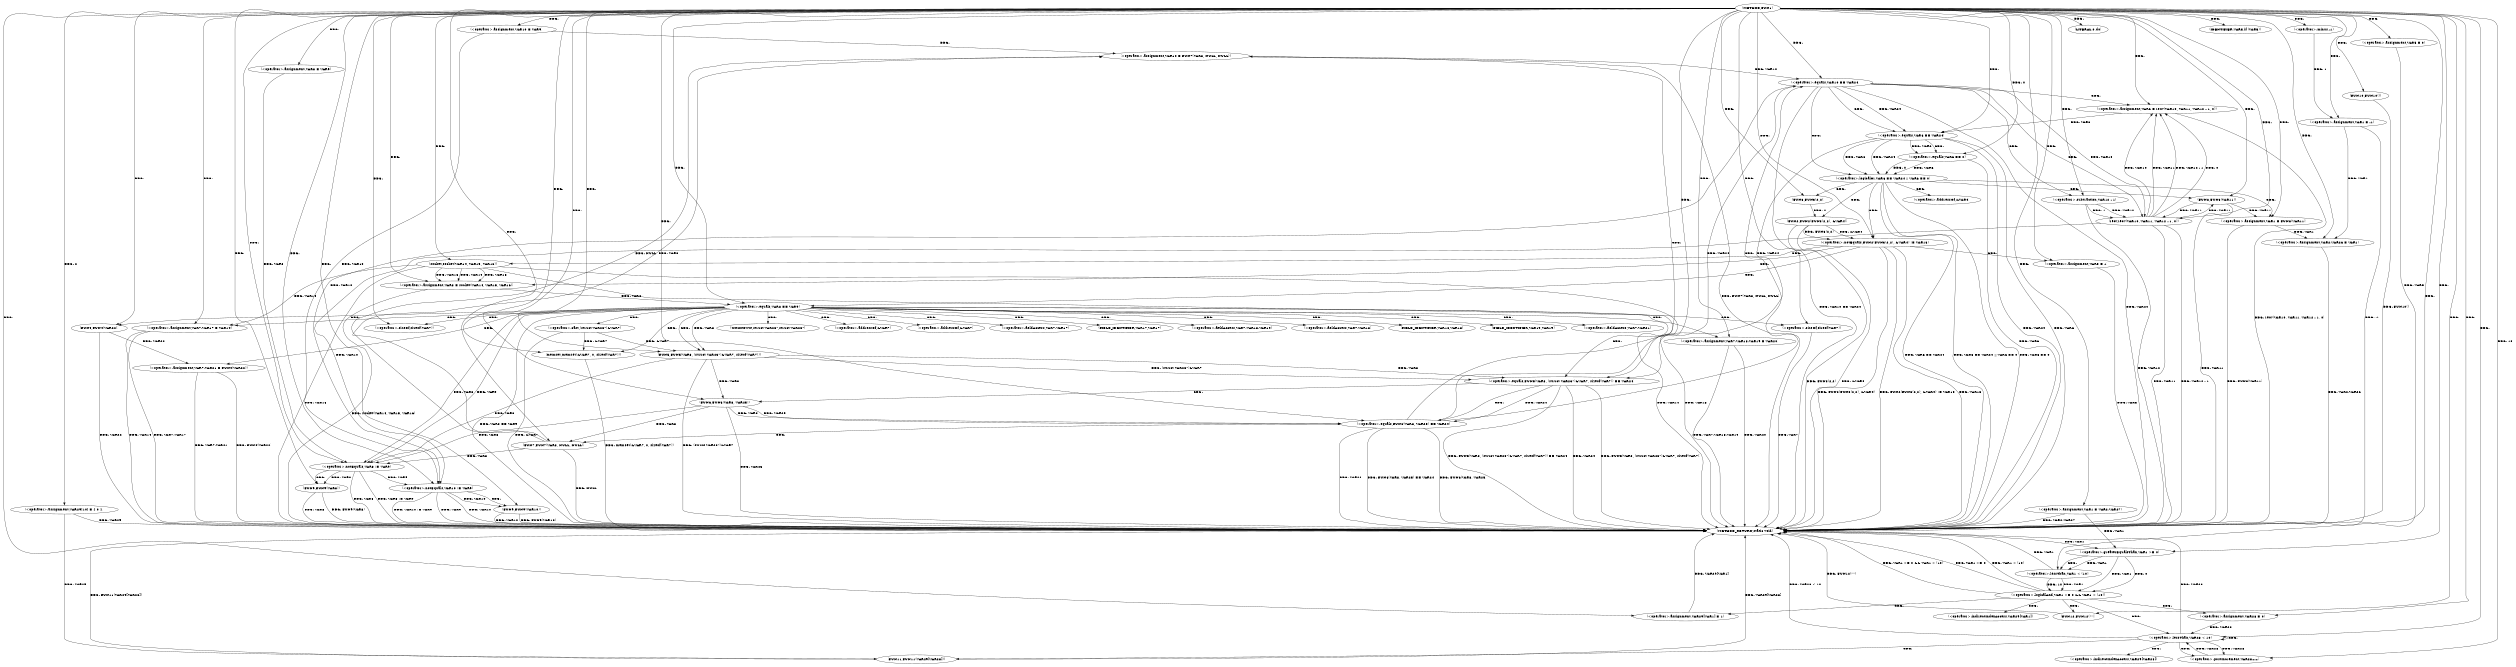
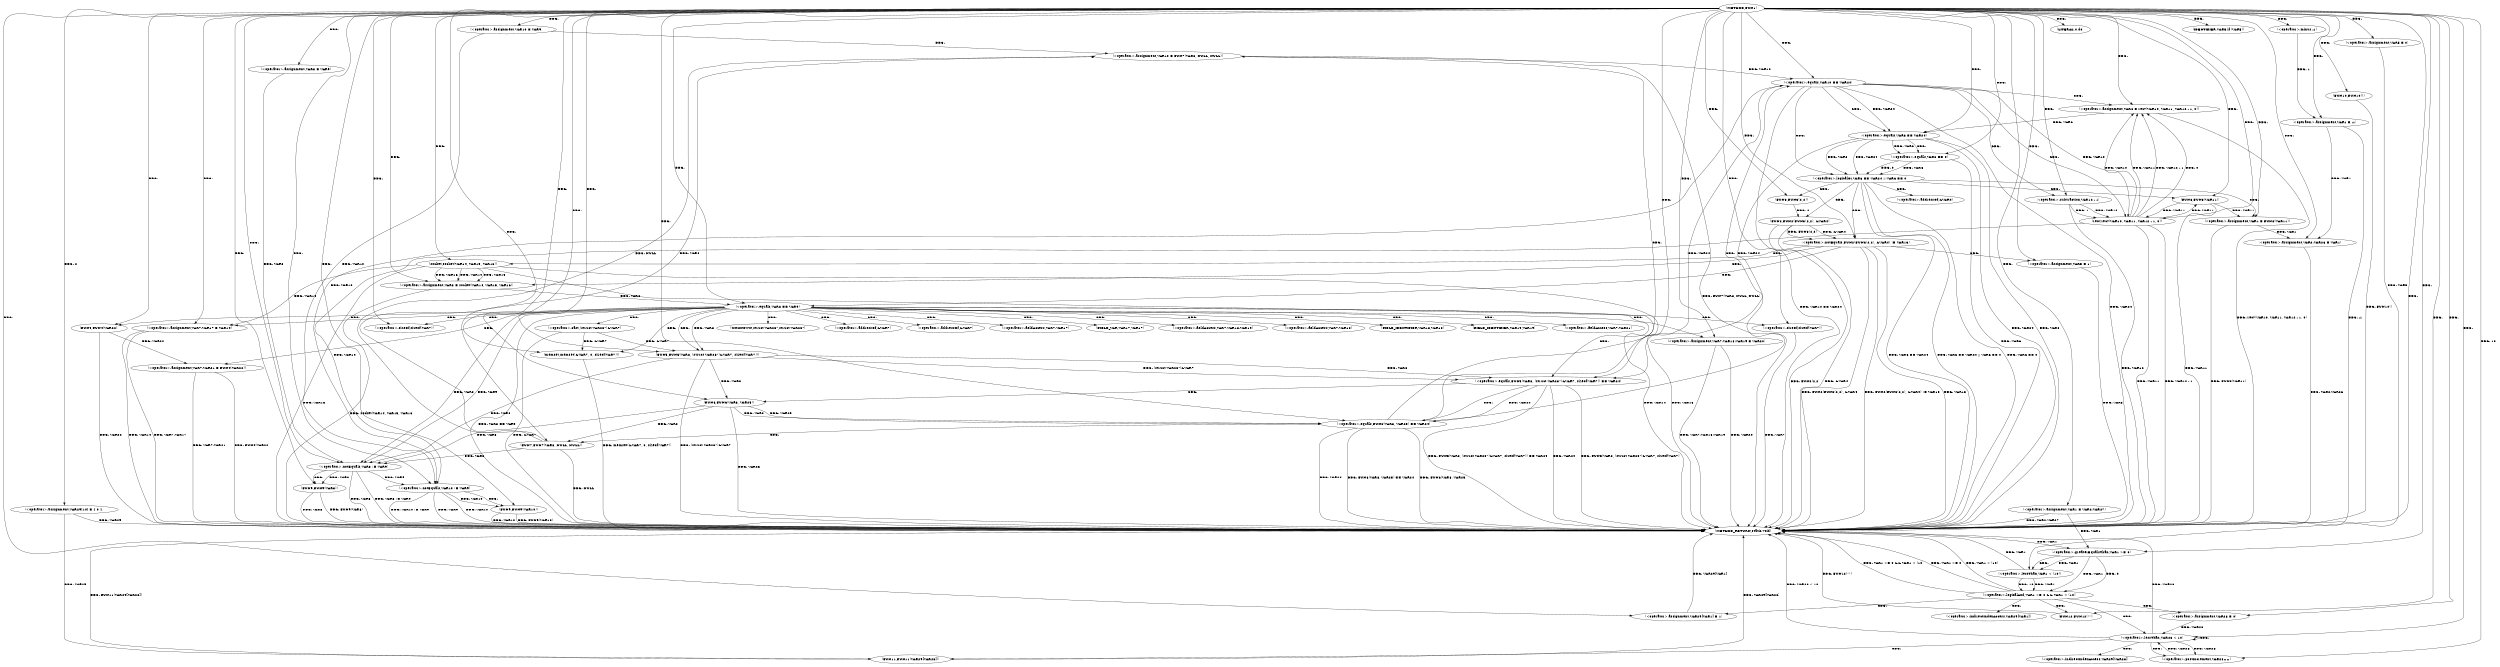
  digraph {
    n1 [label="(METHOD,FUN1)"]
    n2 [label="(<operator>.assignment,VAR1 = -1)"]
    n3 [label="(<operator>.minus,-1)"]
    n4 [label="(<operator>.assignment,VAR5 = 0)"]
    n5 [label="(<operator>.assignment,VAR8 = VAR9)"]
    n6 [label="(<operator>.assignment,VAR10 = VAR9)"]
    n7 [label="(<operator>.notEquals,FUN2(FUN3(2,2), &VAR4) != VAR13)"]
    n8 [label="(FUN3,FUN3(2,2))"]
    n9 [label="(<operator>.assignment,VAR5 = 1)"]
    n10 [label="(<operator>.assignment,VAR8 = socket(VAR14, VAR15, VAR16))"]
    n11 [label="(socket,socket(VAR14, VAR15, VAR16))"]
    n12 [label="(<operator>.equals,VAR8 == VAR9)"]
    n13 [label="(memset,memset(&VAR7, 0, sizeof(VAR7)))"]
    n14 [label="(<operator>.sizeOf,sizeof(VAR7))"]
    n15 [label="(<operator>.assignment,VAR7.VAR17 = VAR14)"]
    n16 [label="(<operator>.assignment,VAR7.VAR18.VAR19 = VAR20)"]
    n17 [label="(FUN4,FUN4(VAR22))"]
    n18 [label="(<operator>.equals,FUN5(VAR8, (struct VAR23*)&VAR7, sizeof(VAR7)) == VAR24)"]
    n19 [label="(FUN5,FUN5(VAR8, (struct VAR23*)&VAR7, sizeof(VAR7)))"]
    n20 [label="(<operator>.sizeOf,sizeof(VAR7))"]
    n21 [label="(<operator>.equals,FUN6(VAR8, VAR25) == VAR24)"]
    n22 [label="(FUN6,FUN6(VAR8, VAR25))"]
    n23 [label="(FUN7,FUN7(VAR8, NULL, NULL))"]
    n24 [label="(<operator>.equals,VAR10 == VAR24)"]
    n25 [label="(<operator>.assignment,VAR6 = recv(VAR10, VAR11, VAR12 - 1, 0))"]
    n26 [label="(recv,recv(VAR10, VAR11, VAR12 - 1, 0))"]
    n27 [label="(<operator>.subtraction,VAR12 - 1)"]
    n28 [label="(<operator>.equals,VAR6 == VAR24)"]
    n29 [label="(<operator>.equals,VAR6 == 0)"]
    n30 [label="(<operator>.assignment,VAR1 = FUN8(VAR11))"]
    n31 [label="(FUN8,FUN8(VAR11))"]
    n32 [label="(LITERAL,0,do)"]
    n33 [label="(<operator>.notEquals,VAR8 != VAR9)"]
    n34 [label="(FUN9,FUN9(VAR8))"]
    n35 [label="(<operator>.notEquals,VAR10 != VAR9)"]
    n36 [label="(FUN9,FUN9(VAR10))"]
    n37 [label="(IDENTIFIER,VAR5,if (VAR5))"]
    n38 [label="(FUN10,FUN10())"]
    n39 [label="(<operator>.assignment,VAR2.VAR26 = VAR1)"]
    n40 [label="(<operator>.assignment,VAR1 = VAR2.VAR27)"]
    n41 [label="(<operator>.assignment,VAR29[10] = { 0 })"]
    n42 [label="(<operator>.greaterEqualsThan,VAR1 >= 0)"]
    n43 [label="(<operator>.lessThan,VAR1 < (10))"]
    n44 [label="(<operator>.assignment,VAR29[VAR1] = 1)"]
    n45 [label="(<operator>.assignment,VAR28 = 0)"]
    n46 [label="(<operator>.lessThan,VAR28 < 10)"]
    n47 [label="(<operator>.postIncrement,VAR28++)"]
    n48 [label="(FUN12,FUN12(\"\"))"]
    n49 [label="(METHOD_RETURN,static void)"]
    n50 [label="(<operator>.assignment,VAR10 = FUN7(VAR8, NULL, NULL))"]
    n51 [label="(FUN2,FUN2(FUN3(2,2), &VAR4))"]
    n52 [label="(<operator>.assignment,VAR7.VAR21 = FUN4(VAR22))"]
    n53 [label="(<operator>.cast,(struct VAR23*)&VAR7)"]
    n54 [label="(<operator>.addressOf,&VAR7)"]
    n55 [label="(<operator>.fieldAccess,VAR7.VAR17)"]
-   n56 [label="(FIELD_IDENTIFIER,VAR17,VAR17)"]
+   n56 [label="(FIELD_VAR,VAR17,VAR17)"]
    n57 [label="(<operator>.fieldAccess,VAR7.VAR18.VAR19)"]
    n58 [label="(<operator>.fieldAccess,VAR7.VAR18)"]
    n59 [label="(FIELD_IDENTIFIER,VAR18,VAR18)"]
    n60 [label="(FIELD_IDENTIFIER,VAR19,VAR19)"]
    n61 [label="(<operator>.fieldAccess,VAR7.VAR21)"]
    n62 [label="(UNKNOWN,struct VAR23*,struct VAR23*)"]
    n63 [label="(<operator>.addressOf,&VAR7)"]
    n64 [label="(<operator>.logicalOr,VAR6 == VAR24 || VAR6 == 0)"]
    n65 [label="(FUN11,FUN11(VAR29[VAR28]))"]
    n66 [label="(<operator>.logicalAnd,VAR1 >= 0 && VAR1 < (10))"]
    n67 [label="(<operator>.indirectIndexAccess,VAR29[VAR28])"]
    n68 [label="(<operator>.addressOf,&VAR4)"]
    n69 [label="(<operator>.indirectIndexAccess,VAR29[VAR1])"]
    n1 -> n2 [label="DDG: "]
    n1 -> n3 [label="DDG: "]
    n1 -> n4 [label="DDG: "]
    n1 -> n5 [label="DDG: "]
    n1 -> n6 [label="DDG: "]
    n1 -> n7 [label="DDG: "]
    n1 -> n8 [label="DDG: "]
    n1 -> n9 [label="DDG: "]
    n1 -> n10 [label="DDG: "]
    n1 -> n11 [label="DDG: "]
    n1 -> n12 [label="DDG: "]
    n1 -> n13 [label="DDG: "]
    n1 -> n14 [label="DDG: "]
    n1 -> n15 [label="DDG: "]
    n1 -> n16 [label="DDG: "]
    n1 -> n17 [label="DDG: "]
    n1 -> n18 [label="DDG: "]
    n1 -> n19 [label="DDG: "]
    n1 -> n20 [label="DDG: "]
    n1 -> n21 [label="DDG: "]
    n1 -> n22 [label="DDG: "]
    n1 -> n23 [label="DDG: "]
    n1 -> n24 [label="DDG: "]
    n1 -> n25 [label="DDG: "]
    n1 -> n26 [label="DDG: "]
    n1 -> n27 [label="DDG: "]
    n1 -> n28 [label="DDG: "]
-   n1 -> n29 [label="DDG: 0"]
+   n1 -> n29 [label="DDG: "]
    n1 -> n30 [label="DDG: "]
    n1 -> n31 [label="DDG: "]
    n1 -> n32 [label="DDG: "]
    n1 -> n33 [label="DDG: "]
    n1 -> n34 [label="DDG: "]
    n1 -> n35 [label="DDG: "]
    n1 -> n36 [label="DDG: "]
    n1 -> n37 [label="DDG: "]
    n1 -> n38 [label="DDG: "]
    n1 -> n39 [label="DDG: "]
    n1 -> n40 [label="DDG: "]
    n1 -> n41 [label="DDG: 2"]
    n1 -> n42 [label="DDG: "]
    n1 -> n43 [label="DDG: "]
    n1 -> n44 [label="DDG: "]
    n1 -> n45 [label="DDG: "]
    n1 -> n46 [label="DDG: "]
    n1 -> n47 [label="DDG: 10"]
    n1 -> n48 [label="DDG: "]
    n2 -> n39 [label="DDG: VAR1"]
    n2 -> n49 [label="DDG: -1"]
    n3 -> n2 [label="DDG: 1"]
    n4 -> n49 [label="DDG: VAR5"]
    n5 -> n33 [label="DDG: VAR8"]
    n6 -> n35 [label="DDG: VAR10"]
    n6 -> n50 [label="DDG: "]
    n7 -> n9 [label="CDG: "]
    n7 -> n10 [label="CDG: "]
    n7 -> n11 [label="CDG: "]
    n7 -> n12 [label="CDG: "]
    n7 -> n49 [label="DDG: VAR13"]
    n7 -> n49 [label="DDG: FUN2(FUN3(2,2), &VAR4)"]
    n7 -> n49 [label="DDG: FUN2(FUN3(2,2), &VAR4) != VAR13"]
    n8 -> n51 [label="DDG: 2"]
    n9 -> n49 [label="DDG: VAR5"]
    n10 -> n12 [label="DDG: VAR8"]
    n10 -> n49 [label="DDG: socket(VAR14, VAR15, VAR16)"]
    n11 -> n10 [label="DDG: VAR14"]
    n11 -> n10 [label="DDG: VAR15"]
    n11 -> n10 [label="DDG: VAR16"]
    n11 -> n15 [label="DDG: VAR14"]
    n11 -> n49 [label="DDG: VAR14"]
    n11 -> n49 [label="DDG: VAR15"]
    n11 -> n49 [label="DDG: VAR16"]
    n12 -> n13 [label="CDG: "]
    n12 -> n14 [label="CDG: "]
    n12 -> n15 [label="CDG: "]
    n12 -> n16 [label="CDG: "]
    n12 -> n17 [label="CDG: "]
    n12 -> n18 [label="CDG: "]
    n12 -> n19 [label="DDG: VAR8"]
    n12 -> n19 [label="CDG: "]
    n12 -> n20 [label="CDG: "]
    n12 -> n33 [label="DDG: VAR8"]
    n12 -> n33 [label="DDG: VAR9"]
    n12 -> n49 [label="DDG: VAR8 == VAR9"]
    n12 -> n52 [label="CDG: "]
    n12 -> n53 [label="CDG: "]
    n12 -> n54 [label="CDG: "]
    n12 -> n55 [label="CDG: "]
    n12 -> n56 [label="CDG: "]
    n12 -> n57 [label="CDG: "]
    n12 -> n58 [label="CDG: "]
    n12 -> n59 [label="CDG: "]
    n12 -> n60 [label="CDG: "]
    n12 -> n61 [label="CDG: "]
    n12 -> n62 [label="CDG: "]
    n12 -> n63 [label="CDG: "]
    n13 -> n49 [label="DDG: memset(&VAR7, 0, sizeof(VAR7))"]
    n15 -> n49 [label="DDG: VAR7.VAR17"]
    n15 -> n49 [label="DDG: VAR14"]
    n16 -> n49 [label="DDG: VAR20"]
    n16 -> n49 [label="DDG: VAR7.VAR18.VAR19"]
    n17 -> n49 [label="DDG: VAR22"]
    n17 -> n52 [label="DDG: VAR22"]
    n18 -> n21 [label="DDG: VAR24"]
    n18 -> n21 [label="CDG: "]
    n18 -> n22 [label="CDG: "]
    n18 -> n49 [label="DDG: FUN5(VAR8, (struct VAR23*)&VAR7, sizeof(VAR7)) == VAR24"]
    n18 -> n49 [label="DDG: VAR24"]
    n18 -> n49 [label="DDG: FUN5(VAR8, (struct VAR23*)&VAR7, sizeof(VAR7))"]
    n19 -> n18 [label="DDG: VAR8"]
    n19 -> n18 [label="DDG: (struct VAR23*)&VAR7"]
    n19 -> n22 [label="DDG: VAR8"]
    n19 -> n33 [label="DDG: VAR8"]
    n19 -> n49 [label="DDG: (struct VAR23*)&VAR7"]
    n20 -> n49 [label="DDG: VAR7"]
    n21 -> n23 [label="CDG: "]
    n21 -> n24 [label="DDG: VAR24"]
    n21 -> n24 [label="CDG: "]
    n21 -> n49 [label="DDG: VAR24"]
    n21 -> n49 [label="DDG: FUN6(VAR8, VAR25) == VAR24"]
    n21 -> n49 [label="DDG: FUN6(VAR8, VAR25)"]
    n21 -> n50 [label="CDG: "]
    n22 -> n21 [label="DDG: VAR8"]
    n22 -> n21 [label="DDG: VAR25"]
    n22 -> n23 [label="DDG: VAR8"]
    n22 -> n33 [label="DDG: VAR8"]
    n22 -> n49 [label="DDG: VAR25"]
    n23 -> n33 [label="DDG: VAR8"]
    n23 -> n49 [label="DDG: NULL"]
    n23 -> n50 [label="DDG: VAR8"]
    n23 -> n50 [label="DDG: NULL"]
    n24 -> n25 [label="CDG: "]
    n24 -> n26 [label="DDG: VAR10"]
    n24 -> n26 [label="CDG: "]
    n24 -> n27 [label="CDG: "]
    n24 -> n28 [label="DDG: VAR24"]
    n24 -> n28 [label="CDG: "]
    n24 -> n35 [label="DDG: VAR10"]
    n24 -> n49 [label="DDG: VAR10 == VAR24"]
    n24 -> n49 [label="DDG: VAR24"]
    n24 -> n64 [label="CDG: "]
    n25 -> n28 [label="DDG: VAR6"]
    n25 -> n49 [label="DDG: recv(VAR10, VAR11, VAR12 - 1, 0)"]
    n26 -> n25 [label="DDG: VAR10"]
    n26 -> n25 [label="DDG: VAR11"]
    n26 -> n25 [label="DDG: VAR12 - 1"]
    n26 -> n25 [label="DDG: 0"]
    n26 -> n31 [label="DDG: VAR11"]
    n26 -> n35 [label="DDG: VAR10"]
    n26 -> n49 [label="DDG: VAR11"]
    n26 -> n49 [label="DDG: VAR12 - 1"]
    n27 -> n26 [label="DDG: VAR12"]
    n27 -> n26 [label="DDG: 1"]
    n27 -> n49 [label="DDG: VAR12"]
    n28 -> n18 [label="DDG: VAR24"]
    n28 -> n29 [label="DDG: VAR6"]
    n28 -> n29 [label="CDG: "]
    n28 -> n49 [label="DDG: VAR24"]
    n28 -> n49 [label="DDG: VAR6"]
    n28 -> n64 [label="DDG: VAR6"]
    n28 -> n64 [label="DDG: VAR24"]
    n29 -> n49 [label="DDG: VAR6"]
    n29 -> n64 [label="DDG: VAR6"]
    n29 -> n64 [label="DDG: 0"]
    n30 -> n39 [label="DDG: VAR1"]
    n30 -> n49 [label="DDG: FUN8(VAR11)"]
    n31 -> n26 [label="DDG: VAR11"]
    n31 -> n30 [label="DDG: VAR11"]
    n31 -> n49 [label="DDG: VAR11"]
    n33 -> n34 [label="DDG: VAR8"]
    n33 -> n34 [label="CDG: "]
    n33 -> n35 [label="DDG: VAR9"]
    n33 -> n49 [label="DDG: VAR8"]
    n33 -> n49 [label="DDG: VAR8 != VAR9"]
    n34 -> n49 [label="DDG: FUN9(VAR8)"]
    n34 -> n49 [label="DDG: VAR8"]
    n35 -> n36 [label="DDG: VAR10"]
    n35 -> n36 [label="CDG: "]
    n35 -> n49 [label="DDG: VAR10 != VAR9"]
    n35 -> n49 [label="DDG: VAR9"]
    n35 -> n49 [label="DDG: VAR10"]
    n36 -> n49 [label="DDG: FUN9(VAR10)"]
    n36 -> n49 [label="DDG: VAR10"]
    n38 -> n49 [label="DDG: FUN10()"]
    n39 -> n49 [label="DDG: VAR2.VAR26"]
    n40 -> n42 [label="DDG: VAR1"]
    n40 -> n49 [label="DDG: VAR2.VAR27"]
    n41 -> n49 [label="DDG: VAR29"]
    n41 -> n65 [label="DDG: VAR29"]
    n42 -> n43 [label="DDG: VAR1"]
    n42 -> n43 [label="CDG: "]
    n42 -> n66 [label="DDG: VAR1"]
    n42 -> n66 [label="DDG: 0"]
    n43 -> n49 [label="DDG: VAR1"]
    n43 -> n66 [label="DDG: VAR1"]
    n43 -> n66 [label="DDG: 10"]
    n44 -> n49 [label="DDG: VAR29[VAR1]"]
    n45 -> n46 [label="DDG: VAR28"]
    n46 -> n46 [label="CDG: "]
    n46 -> n47 [label="DDG: VAR28"]
    n46 -> n47 [label="CDG: "]
    n46 -> n49 [label="DDG: VAR28 < 10"]
    n46 -> n49 [label="DDG: VAR28"]
    n46 -> n65 [label="CDG: "]
    n46 -> n67 [label="CDG: "]
    n47 -> n46 [label="DDG: VAR28"]
    n48 -> n49 [label="DDG: FUN12(\"\")"]
    n49 -> n42 [label="DDG: VAR1"]
    n50 -> n24 [label="DDG: VAR10"]
    n50 -> n49 [label="DDG: FUN7(VAR8, NULL, NULL)"]
    n51 -> n7 [label="DDG: FUN3(2,2)"]
    n51 -> n7 [label="DDG: &VAR4"]
    n51 -> n49 [label="DDG: FUN3(2,2)"]
    n51 -> n49 [label="DDG: &VAR4"]
    n52 -> n49 [label="DDG: VAR7.VAR21"]
    n52 -> n49 [label="DDG: FUN4(VAR22)"]
    n53 -> n13 [label="DDG: &VAR7"]
    n53 -> n19 [label="DDG: &VAR7"]
    n53 -> n49 [label="DDG: &VAR7"]
    n64 -> n7 [label="CDG: "]
    n64 -> n8 [label="CDG: "]
    n64 -> n30 [label="CDG: "]
    n64 -> n31 [label="CDG: "]
    n64 -> n49 [label="DDG: VAR6 == VAR24"]
    n64 -> n49 [label="DDG: VAR6 == VAR24 || VAR6 == 0"]
    n64 -> n49 [label="DDG: VAR6 == 0"]
    n64 -> n51 [label="CDG: "]
    n64 -> n68 [label="CDG: "]
    n65 -> n49 [label="DDG: VAR29[VAR28]"]
    n65 -> n49 [label="DDG: FUN11(VAR29[VAR28])"]
    n66 -> n44 [label="CDG: "]
    n66 -> n45 [label="CDG: "]
    n66 -> n46 [label="CDG: "]
    n66 -> n48 [label="CDG: "]
    n66 -> n49 [label="DDG: VAR1 < (10)"]
    n66 -> n49 [label="DDG: VAR1 >= 0 && VAR1 < (10)"]
    n66 -> n49 [label="DDG: VAR1 >= 0"]
    n66 -> n69 [label="CDG: "]
  }
